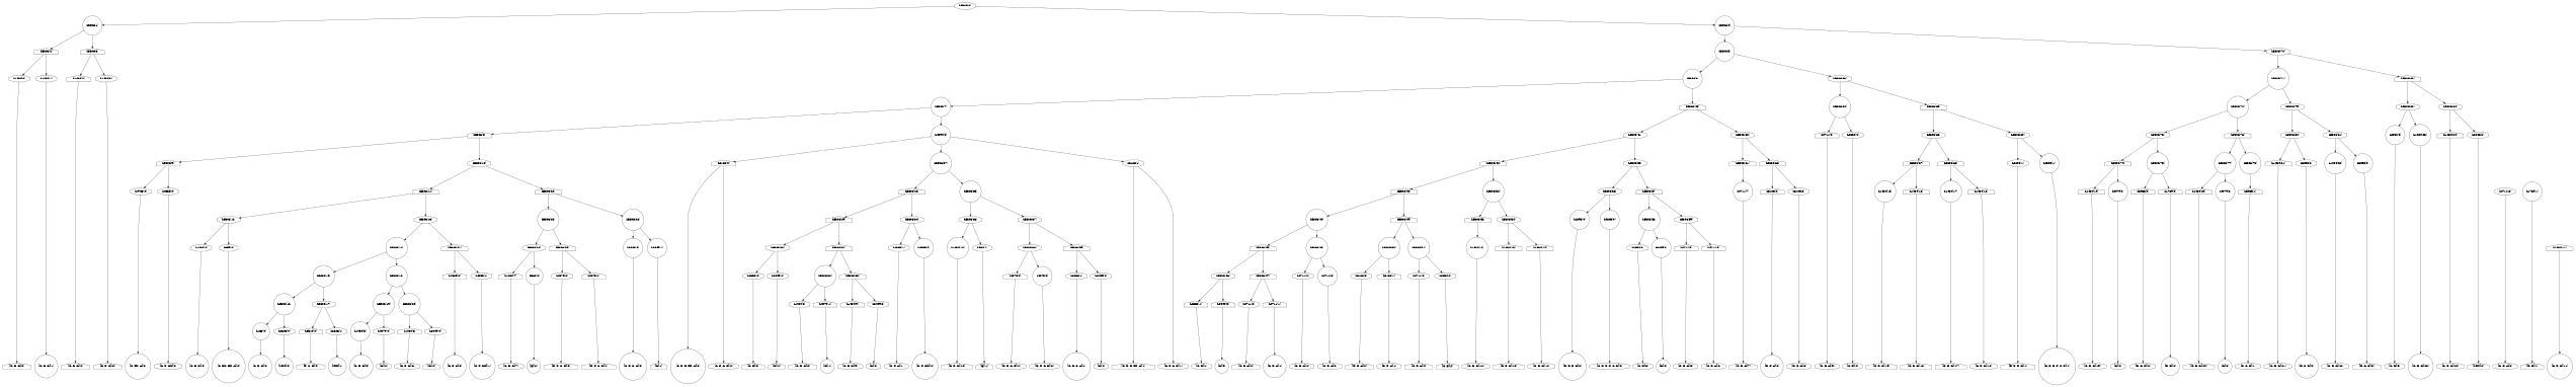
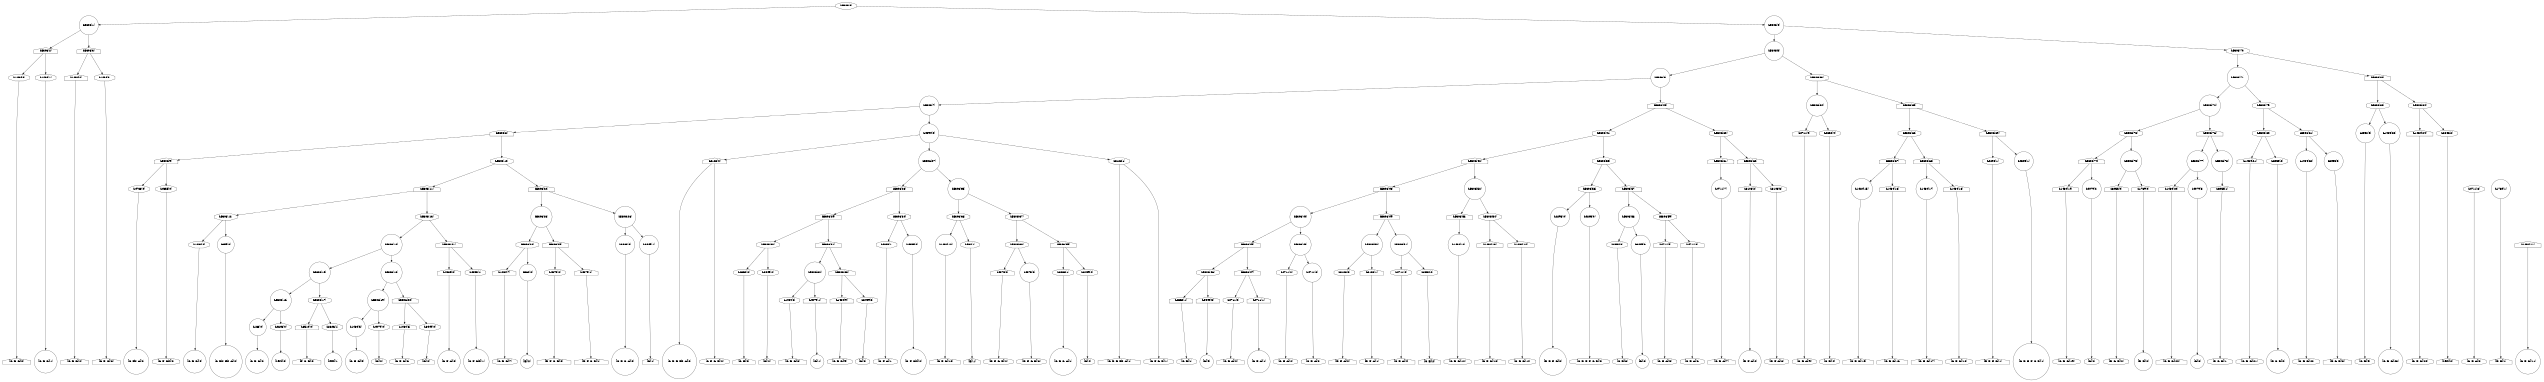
  digraph {
    node [shape=octagon]
    "L5306(0)"
    "L5306(2)" [shape=house]
    "L5306(3)" [shape=house]
    "L5306(5)" [shape=circle]
    "L5306(70)"
    "L5306(1)" [shape=circle]
    "L5306(4)" [shape=circle]
    "L1484(0)"
    "L1484(1)"
    "L1484(2)" [shape=house]
    "L1484(3)"
    "L5306(6)" [shape=circle]
    "L5306(63)"
    "L5306(71)" [shape=circle]
    "L5306(82)" [shape=house]
    "L5306(7)" [shape=circle]
    "L5306(40)" [shape=house]
    "L5306(64)" [shape=circle]
    "L5306(65)" [shape=house]
    "L5306(72)" [shape=circle]
    "L5306(79)"
    "L5306(83)"
    "L5306(84)"
    "L5306(8)" [shape=house]
    "L4894(0)" [shape=circle]
    "L5306(41)"
    "L5306(60)"
    "L4711(9)" [shape=house]
    "L2352(4)"
    "L5306(66)"
-   "L5306(69)"
+   "L5306(69)" [shape=house]
    "L5306(73)"
    "L5306(76)" [shape=house]
    "L5306(80)"
    "L5306(81)"
    "L2352(5)" [shape=circle]
    "L1484(23)" [shape=circle]
    "L1484(24)" [shape=house]
    "L2646(2)"
    "L5306(9)" [shape=house]
    "L5306(10)"
    "L3128(0)" [shape=house]
    "L5306(27)" [shape=circle]
    "L3128(1)"
    "L5306(42)" [shape=house]
    "L5306(55)"
    "L5306(61)" [shape=house]
    "L5306(62)" [shape=house]
    "L5306(67)" [shape=house]
    "L5306(68)" [shape=house]
    "L2298(1)"
    "L4805(1)" [shape=circle]
    "L5306(74)" [shape=house]
    "L5306(75)" [shape=circle]
    "L5306(77)" [shape=circle]
    "L5306(78)" [shape=circle]
    "L1484(21)" [shape=house]
    "L3055(2)"
    "L1484(22)" [shape=circle]
    "L3055(3)" [shape=circle]
    "L4738(0)"
    "L4355(0)"
    "L5306(11)" [shape=house]
    "L5306(22)" [shape=house]
    "L5306(28)" [shape=house]
    "L5306(35)" [shape=circle]
    "L5306(43)" [shape=house]
    "L5306(52)" [shape=circle]
    "L5306(56)"
    "L5306(57)" [shape=house]
    "L4711(7)" [shape=circle]
    "L4711(8)"
    "L3103(2)" [shape=house]
    "L3103(3)"
    "L1484(15)" [shape=circle]
    "L1484(16)" [shape=house]
    "L1484(17)" [shape=circle]
    "L1484(18)" [shape=house]
    "L1484(19)" [shape=house]
    "L4079(2)" [shape=circle]
    "L3055(0)" [shape=house]
    "L1769(0)" [shape=house]
    "L1484(20)" [shape=house]
    "L4079(3)" [shape=circle]
    "L3055(1)" [shape=house]
    "L1769(1)" [shape=circle]
    "L5306(12)"
    "L5306(13)"
    "L5306(23)" [shape=circle]
    "L5306(26)" [shape=circle]
    "L5306(29)" [shape=house]
    "L5306(34)"
    "L5306(36)"
    "L5306(37)"
    "L5306(44)" [shape=circle]
    "L5306(49)" [shape=house]
    "L5306(53)" [shape=house]
    "L5306(54)"
    "L2298(0)" [shape=circle]
    "L4805(0)" [shape=circle]
    "L5306(58)" [shape=circle]
    "L5306(59)"
    "L1484(4)"
-   "L359(0)"
+   "L359(0)" [shape=circle]
    "L5306(14)" [shape=circle]
    "L5306(21)" [shape=house]
    "L5306(24)"
    "L5306(25)" [shape=house]
    "L3083(0)" [shape=circle]
    "L3449(1)" [shape=circle]
    "L5306(30)"
    "L5306(31)" [shape=house]
    "L4885(1)"
    "L4355(2)" [shape=circle]
    "L1484(10)" [shape=circle]
    "L562(1)"
    "L5306(38)"
    "L5306(39)" [shape=house]
    "L5306(45)" [shape=house]
    "L5306(48)" [shape=circle]
    "L5306(50)" [shape=circle]
    "L5306(51)" [shape=circle]
    "L1484(11)" [shape=house]
    "L1484(12)" [shape=circle]
    "L1484(13)" [shape=house]
    "L1484(14)" [shape=house]
    "L2352(3)"
    "L3449(6)" [shape=circle]
    "L4711(5)" [shape=house]
    "L4711(6)" [shape=house]
    "L5306(15)" [shape=circle]
    "L5306(18)" [shape=circle]
    "L4885(0)" [shape=house]
    "L4355(1)"
    "L1484(7)" [shape=house]
    "L562(0)" [shape=circle]
    "L4375(0)"
    "L4375(1)" [shape=house]
    "L2352(0)"
    "L3449(2)"
    "L5306(32)" [shape=circle]
    "L5306(33)" [shape=house]
    "L4375(2)" [shape=house]
    "L4375(3)" [shape=circle]
    "L3083(1)"
    "L3449(4)"
    "L5306(46)"
    "L5306(47)" [shape=house]
    "L4711(2)"
    "L4711(3)" [shape=circle]
    "L3103(0)"
    "L3103(1)" [shape=house]
    "L4711(4)"
    "L2352(2)"
    "L5306(16)" [shape=circle]
    "L5306(17)"
    "L5306(19)" [shape=circle]
-   "L5306(20)" [shape=circle]
+   "L5306(20)" [shape=house]
    "L1484(8)"
    "L4079(1)" [shape=house]
    "L1484(9)" [shape=house]
    "L3449(3)"
    "L2352(1)" [shape=house]
    "L3449(5)" [shape=house]
    "L4711(0)"
    "L4711(1)" [shape=house]
    "L163(0)" [shape=circle]
    "L2646(0)"
    "L3510(0)" [shape=house]
    "L2646(1)"
    "L1484(5)" [shape=circle]
    "L4079(0)"
    "L1484(6)" [shape=house]
    "L3449(0)"
    "[C  E  G](0)" [shape=house]
    "[C  E  G](1)" [shape=circle]
    "[C  E  G](2)" [shape=house]
    "[C  E  G](3)" [shape=house]
    "[C  Fis  A](0)" [shape=circle]
    "[C  F  Gis](0)"
    "[C  E  G](4)" [shape=circle]
    "[C  Dis  Fis  A](0)" [shape=circle]
    "[C  D  G](0)" [shape=circle]
    "[rest](0)" [shape=circle]
    "[F  G  B](0)" [shape=house]
    "[rest](1)" [shape=circle]
    "[C  E  G](5)" [shape=circle]
    "[G](0)"
    "[C  E  G](6)"
    "[C](0)" [shape=house]
    "[C  F  A](0)" [shape=circle]
    "[C  F  Gis](1)" [shape=circle]
    "[C  E  G](7)"
    "[E](0)" [shape=circle]
    "[D  F  G  B](0)" [shape=house]
    "[D  F  G  B](1)" [shape=house]
    "[C  E  G  A](0)" [shape=circle]
    "[C](1)" [shape=house]
    "[C  D  E  Fis  A](0)" [shape=circle]
    "[C  F  G  B](0)"
    "[C  E](0)" [shape=house]
    "[C](2)" [shape=house]
    "[C  E  G](8)" [shape=house]
    "[G](1)" [shape=circle]
    "[C  E  G](9)"
    "[C](3)"
    "[C  F  A](1)"
    "[C  F  Gis](2)" [shape=circle]
    "[C  E  G](10)" [shape=house]
    "[E](1)" [shape=house]
    "[D  F  G  B](2)"
    "[D  F  G  B](3)"
    "[C  E  G  A](1)" [shape=circle]
    "[C](4)"
    "[C  D  E  Fis  A](1)" [shape=house]
    "[C  F  G  B](1)"
    "[C  E](1)"
    "[C](5)" [shape=circle]
    "[C  E  A](0)" [shape=house]
    "[C  E  A](1)" [shape=circle]
    "[C  E  A](2)"
    "[C  E  A](3)"
    "[D  F  A](0)" [shape=house]
    "[D  F  A](1)"
    "[C  E  A](4)" [shape=house]
    "[C  E](2)" [shape=house]
    "[C  E  G](11)" [shape=circle]
    "[C  E  G](12)"
    "[C  E  G](13)" [shape=house]
    "[C  E  G](14)"
    "[D  E  F  G](0)" [shape=circle]
    "[C  D  E  F  G  B](0)"
    "[C  E](3)"
    "[C](6)" [shape=circle]
    "[C  E  A](5)"
    "[C  E  A](6)"
    "[C  E  A](7)" [shape=house]
    "[C  E  A](8)"
    "[D  F  A](2)" [shape=circle]
    "[D  F  A](3)"
    "[C  E  A](9)"
    "[C  E](4)"
    "[C  E  G](15)" [shape=house]
    "[C  E  G](16)" [shape=house]
    "[C  E  G](17)" [shape=house]
    "[C  E  G](18)"
    "[D  E  F  G](1)" [shape=house]
    "[C  D  E  F  G  B](1)" [shape=circle]
    "[C  E  G](19)"
    "[G](2)"
    "[D  G  B](0)"
    "[D  B](0)" [shape=circle]
    "[C  E  G](20)" [shape=house]
    "[G](3)" [shape=circle]
    "[D  G  B](1)"
    "[D  B](1)" [shape=house]
    "[C  E  G](21)"
    "[D  G  B](2)" [shape=circle]
    "[C  E  G](22)"
    "[D  G  B](3)" [shape=house]
    "[C  E](5)"
    "[C  E  G](23)" [shape=circle]
    "[C  E  G](24)"
    "[rest](2)" [shape=house]
    subgraph sub_1 {
      rank=min
      "L5306(0)"
    }
    subgraph sub_2 {
      rank=same
      "L5306(2)"
      "L5306(3)"
      "L5306(5)"
      "L5306(70)"
    }
    subgraph sub_3 {
      rank=same
      "L5306(1)"
      "L5306(4)"
    }
    subgraph sub_4 {
      rank=same
      "L1484(0)"
      "L1484(1)"
      "L1484(2)"
      "L1484(3)"
      "L5306(6)"
      "L5306(63)"
      "L5306(71)"
      "L5306(82)"
    }
    subgraph sub_5 {
      rank=same
      "L5306(7)"
      "L5306(40)"
      "L5306(64)"
      "L5306(65)"
      "L5306(72)"
      "L5306(79)"
      "L5306(83)"
      "L5306(84)"
    }
    subgraph sub_6 {
      rank=same
      "L5306(8)"
      "L4894(0)"
      "L5306(41)"
      "L5306(60)"
      "L4711(9)"
      "L2352(4)"
      "L5306(66)"
      "L5306(69)"
      "L5306(73)"
      "L5306(76)"
      "L5306(80)"
      "L5306(81)"
      "L2352(5)"
      "L1484(23)"
      "L1484(24)"
      "L2646(2)"
    }
    subgraph sub_7 {
      rank=same
      "L5306(9)"
      "L5306(10)"
      "L3128(0)"
      "L5306(27)"
      "L3128(1)"
      "L5306(42)"
      "L5306(55)"
      "L5306(61)"
      "L5306(62)"
      "L5306(67)"
      "L5306(68)"
      "L2298(1)"
      "L4805(1)"
      "L5306(74)"
      "L5306(75)"
      "L5306(77)"
      "L5306(78)"
      "L1484(21)"
      "L3055(2)"
      "L1484(22)"
      "L3055(3)"
    }
    subgraph sub_8 {
      rank=same
      "L4738(0)"
      "L4355(0)"
      "L5306(11)"
      "L5306(22)"
      "L5306(28)"
      "L5306(35)"
      "L5306(43)"
      "L5306(52)"
      "L5306(56)"
      "L5306(57)"
      "L4711(7)"
      "L4711(8)"
      "L3103(2)"
      "L3103(3)"
      "L1484(15)"
      "L1484(16)"
      "L1484(17)"
      "L1484(18)"
      "L1484(19)"
      "L4079(2)"
      "L3055(0)"
      "L1769(0)"
      "L1484(20)"
      "L4079(3)"
      "L3055(1)"
      "L1769(1)"
    }
    subgraph sub_9 {
      rank=same
      "L5306(12)"
      "L5306(13)"
      "L5306(23)"
      "L5306(26)"
      "L5306(29)"
      "L5306(34)"
      "L5306(36)"
      "L5306(37)"
      "L5306(44)"
      "L5306(49)"
      "L5306(53)"
      "L5306(54)"
      "L2298(0)"
      "L4805(0)"
      "L5306(58)"
      "L5306(59)"
    }
    subgraph sub_10 {
      rank=same
      "L1484(4)"
      "L359(0)"
      "L5306(14)"
      "L5306(21)"
      "L5306(24)"
      "L5306(25)"
      "L3083(0)"
      "L3449(1)"
      "L5306(30)"
      "L5306(31)"
      "L4885(1)"
      "L4355(2)"
      "L1484(10)"
      "L562(1)"
      "L5306(38)"
      "L5306(39)"
      "L5306(45)"
      "L5306(48)"
      "L5306(50)"
      "L5306(51)"
      "L1484(11)"
      "L1484(12)"
      "L1484(13)"
      "L1484(14)"
      "L2352(3)"
      "L3449(6)"
      "L4711(5)"
      "L4711(6)"
    }
    subgraph sub_11 {
      rank=same
      "L5306(15)"
      "L5306(18)"
      "L4885(0)"
      "L4355(1)"
      "L1484(7)"
      "L562(0)"
      "L4375(0)"
      "L4375(1)"
      "L2352(0)"
      "L3449(2)"
      "L5306(32)"
      "L5306(33)"
      "L4375(2)"
      "L4375(3)"
      "L3083(1)"
      "L3449(4)"
      "L5306(46)"
      "L5306(47)"
      "L4711(2)"
      "L4711(3)"
      "L3103(0)"
      "L3103(1)"
      "L4711(4)"
      "L2352(2)"
    }
    subgraph sub_12 {
      rank=same
      "L5306(16)"
      "L5306(17)"
      "L5306(19)"
      "L5306(20)"
      "L1484(8)"
      "L4079(1)"
      "L1484(9)"
      "L3449(3)"
      "L2352(1)"
      "L3449(5)"
      "L4711(0)"
      "L4711(1)"
    }
    subgraph sub_13 {
      rank=same
      "L163(0)"
      "L2646(0)"
      "L3510(0)"
      "L2646(1)"
      "L1484(5)"
      "L4079(0)"
      "L1484(6)"
      "L3449(0)"
    }
    subgraph sub_14 {
      rank=max
      "[C  E  G](0)"
      "[C  E  G](1)"
      "[C  E  G](2)"
      "[C  E  G](3)"
      "[C  Fis  A](0)"
      "[C  F  Gis](0)"
      "[C  E  G](4)"
      "[C  Dis  Fis  A](0)"
      "[C  D  G](0)"
      "[rest](0)"
      "[F  G  B](0)"
      "[rest](1)"
      "[C  E  G](5)"
      "[G](0)"
      "[C  E  G](6)"
      "[C](0)"
      "[C  F  A](0)"
      "[C  F  Gis](1)"
      "[C  E  G](7)"
      "[E](0)"
      "[D  F  G  B](0)"
      "[D  F  G  B](1)"
      "[C  E  G  A](0)"
      "[C](1)"
      "[C  D  E  Fis  A](0)"
      "[C  F  G  B](0)"
      "[C  E](0)"
      "[C](2)"
      "[C  E  G](8)"
      "[G](1)"
      "[C  E  G](9)"
      "[C](3)"
      "[C  F  A](1)"
      "[C  F  Gis](2)"
      "[C  E  G](10)"
      "[E](1)"
      "[D  F  G  B](2)"
      "[D  F  G  B](3)"
      "[C  E  G  A](1)"
      "[C](4)"
      "[C  D  E  Fis  A](1)"
      "[C  F  G  B](1)"
      "[C  E](1)"
      "[C](5)"
      "[C  E  A](0)"
      "[C  E  A](1)"
      "[C  E  A](2)"
      "[C  E  A](3)"
      "[D  F  A](0)"
      "[D  F  A](1)"
      "[C  E  A](4)"
      "[C  E](2)"
      "[C  E  G](11)"
      "[C  E  G](12)"
      "[C  E  G](13)"
      "[C  E  G](14)"
      "[D  E  F  G](0)"
      "[C  D  E  F  G  B](0)"
      "[C  E](3)"
      "[C](6)"
      "[C  E  A](5)"
      "[C  E  A](6)"
      "[C  E  A](7)"
      "[C  E  A](8)"
      "[D  F  A](2)"
      "[D  F  A](3)"
      "[C  E  A](9)"
      "[C  E](4)"
      "[C  E  G](15)"
      "[C  E  G](16)"
      "[C  E  G](17)"
      "[C  E  G](18)"
      "[D  E  F  G](1)"
      "[C  D  E  F  G  B](1)"
      "[C  E  G](19)"
      "[G](2)"
      "[D  G  B](0)"
      "[D  B](0)"
      "[C  E  G](20)"
      "[G](3)"
      "[D  G  B](1)"
      "[D  B](1)"
      "[C  E  G](21)"
      "[D  G  B](2)"
      "[C  E  G](22)"
      "[D  G  B](3)"
      "[C  E](5)"
      "[C  E  G](23)"
      "[C  E  G](24)"
      "[rest](2)"
    }
    "L5306(0)" -> "L5306(1)"
    "L5306(0)" -> "L5306(4)"
    "L5306(2)" -> "L1484(0)"
    "L5306(2)" -> "L1484(1)"
    "L5306(3)" -> "L1484(2)"
    "L5306(3)" -> "L1484(3)"
    "L5306(5)" -> "L5306(6)"
    "L5306(5)" -> "L5306(63)"
    "L5306(70)" -> "L5306(71)"
    "L5306(70)" -> "L5306(82)"
    "L5306(1)" -> "L5306(2)"
    "L5306(1)" -> "L5306(3)"
    "L5306(4)" -> "L5306(5)"
    "L5306(4)" -> "L5306(70)"
    "L1484(0)" -> "[C  E  G](0)"
    "L1484(1)" -> "[C  E  G](1)"
    "L1484(2)" -> "[C  E  G](2)"
    "L1484(3)" -> "[C  E  G](3)"
    "L5306(6)" -> "L5306(7)"
    "L5306(6)" -> "L5306(40)"
    "L5306(63)" -> "L5306(64)"
    "L5306(63)" -> "L5306(65)"
    "L5306(71)" -> "L5306(72)"
    "L5306(71)" -> "L5306(79)"
    "L5306(82)" -> "L5306(83)"
    "L5306(82)" -> "L5306(84)"
    "L5306(7)" -> "L5306(8)"
    "L5306(7)" -> "L4894(0)"
    "L5306(40)" -> "L5306(41)"
    "L5306(40)" -> "L5306(60)"
    "L5306(64)" -> "L4711(9)"
    "L5306(64)" -> "L2352(4)"
    "L5306(65)" -> "L5306(66)"
    "L5306(65)" -> "L5306(69)"
    "L5306(72)" -> "L5306(73)"
    "L5306(72)" -> "L5306(76)"
    "L5306(79)" -> "L5306(80)"
    "L5306(79)" -> "L5306(81)"
    "L5306(83)" -> "L2352(5)"
    "L5306(83)" -> "L1484(23)"
    "L5306(84)" -> "L1484(24)"
    "L5306(84)" -> "L2646(2)"
    "L5306(8)" -> "L5306(9)"
    "L5306(8)" -> "L5306(10)"
    "L4894(0)" -> "L3128(0)"
    "L4894(0)" -> "L5306(27)"
    "L4894(0)" -> "L3128(1)"
    "L5306(41)" -> "L5306(42)"
    "L5306(41)" -> "L5306(55)"
    "L5306(60)" -> "L5306(61)"
    "L5306(60)" -> "L5306(62)"
    "L4711(9)" -> "[C  E  A](9)"
    "L2352(4)" -> "[C  E](4)"
    "L5306(66)" -> "L5306(67)"
    "L5306(66)" -> "L5306(68)"
    "L5306(69)" -> "L2298(1)"
    "L5306(69)" -> "L4805(1)"
    "L5306(73)" -> "L5306(74)"
    "L5306(73)" -> "L5306(75)"
    "L5306(76)" -> "L5306(77)"
    "L5306(76)" -> "L5306(78)"
    "L5306(80)" -> "L1484(21)"
    "L5306(80)" -> "L3055(2)"
    "L5306(81)" -> "L1484(22)"
    "L5306(81)" -> "L3055(3)"
    "L2352(5)" -> "[C  E](5)"
    "L1484(23)" -> "[C  E  G](23)"
    "L1484(24)" -> "[C  E  G](24)"
    "L2646(2)" -> "[rest](2)"
    "L5306(9)" -> "L4738(0)"
    "L5306(9)" -> "L4355(0)"
    "L5306(10)" -> "L5306(11)"
    "L5306(10)" -> "L5306(22)"
    "L3128(0)" -> "[C  D  E  Fis  A](0)"
    "L3128(0)" -> "[C  F  G  B](0)"
    "L5306(27)" -> "L5306(28)"
    "L5306(27)" -> "L5306(35)"
    "L3128(1)" -> "[C  D  E  Fis  A](1)"
    "L3128(1)" -> "[C  F  G  B](1)"
    "L5306(42)" -> "L5306(43)"
    "L5306(42)" -> "L5306(52)"
    "L5306(55)" -> "L5306(56)"
    "L5306(55)" -> "L5306(57)"
    "L5306(61)" -> "L4711(7)"
    "L5306(62)" -> "L3103(2)"
    "L5306(62)" -> "L3103(3)"
    "L5306(67)" -> "L1484(15)"
    "L5306(67)" -> "L1484(16)"
    "L5306(68)" -> "L1484(17)"
    "L5306(68)" -> "L1484(18)"
    "L2298(1)" -> "[D  E  F  G](1)"
    "L4805(1)" -> "[C  D  E  F  G  B](1)"
    "L5306(74)" -> "L1484(19)"
    "L5306(74)" -> "L4079(2)"
    "L5306(75)" -> "L3055(0)"
    "L5306(75)" -> "L1769(0)"
    "L5306(77)" -> "L1484(20)"
    "L5306(77)" -> "L4079(3)"
    "L5306(78)" -> "L3055(1)"
    "L1484(21)" -> "[C  E  G](21)"
    "L3055(2)" -> "[D  G  B](2)"
    "L1484(22)" -> "[C  E  G](22)"
    "L3055(3)" -> "[D  G  B](3)"
    "L4738(0)" -> "[C  Fis  A](0)"
    "L4355(0)" -> "[C  F  Gis](0)"
    "L5306(11)" -> "L5306(12)"
    "L5306(11)" -> "L5306(13)"
    "L5306(22)" -> "L5306(23)"
    "L5306(22)" -> "L5306(26)"
    "L5306(28)" -> "L5306(29)"
    "L5306(28)" -> "L5306(34)"
    "L5306(35)" -> "L5306(36)"
    "L5306(35)" -> "L5306(37)"
    "L5306(43)" -> "L5306(44)"
    "L5306(43)" -> "L5306(49)"
    "L5306(52)" -> "L5306(53)"
    "L5306(52)" -> "L5306(54)"
    "L5306(56)" -> "L2298(0)"
    "L5306(56)" -> "L4805(0)"
    "L5306(57)" -> "L5306(58)"
    "L5306(57)" -> "L5306(59)"
    "L4711(7)" -> "[C  E  A](7)"
    "L4711(8)" -> "[C  E  A](8)"
    "L3103(2)" -> "[D  F  A](2)"
    "L3103(3)" -> "[D  F  A](3)"
    "L1484(15)" -> "[C  E  G](15)"
    "L1484(16)" -> "[C  E  G](16)"
    "L1484(17)" -> "[C  E  G](17)"
    "L1484(18)" -> "[C  E  G](18)"
    "L1484(19)" -> "[C  E  G](19)"
    "L4079(2)" -> "[G](2)"
    "L3055(0)" -> "[D  G  B](0)"
    "L1769(0)" -> "[D  B](0)"
    "L1484(20)" -> "[C  E  G](20)"
    "L4079(3)" -> "[G](3)"
    "L3055(1)" -> "[D  G  B](1)"
    "L1769(1)" -> "[D  B](1)"
    "L5306(12)" -> "L1484(4)"
    "L5306(12)" -> "L359(0)"
    "L5306(13)" -> "L5306(14)"
    "L5306(13)" -> "L5306(21)"
    "L5306(23)" -> "L5306(24)"
    "L5306(23)" -> "L5306(25)"
    "L5306(26)" -> "L3083(0)"
    "L5306(26)" -> "L3449(1)"
    "L5306(29)" -> "L5306(30)"
    "L5306(29)" -> "L5306(31)"
    "L5306(34)" -> "L4885(1)"
    "L5306(34)" -> "L4355(2)"
    "L5306(36)" -> "L1484(10)"
    "L5306(36)" -> "L562(1)"
    "L5306(37)" -> "L5306(38)"
    "L5306(37)" -> "L5306(39)"
    "L5306(44)" -> "L5306(45)"
    "L5306(44)" -> "L5306(48)"
    "L5306(49)" -> "L5306(50)"
    "L5306(49)" -> "L5306(51)"
    "L5306(53)" -> "L1484(12)"
    "L5306(54)" -> "L1484(13)"
    "L5306(54)" -> "L1484(14)"
    "L2298(0)" -> "[D  E  F  G](0)"
    "L4805(0)" -> "[C  D  E  F  G  B](0)"
    "L5306(58)" -> "L2352(3)"
    "L5306(58)" -> "L3449(6)"
    "L5306(59)" -> "L4711(5)"
    "L5306(59)" -> "L4711(6)"
    "L1484(4)" -> "[C  E  G](4)"
    "L359(0)" -> "[C  Dis  Fis  A](0)"
    "L5306(14)" -> "L5306(15)"
    "L5306(14)" -> "L5306(18)"
    "L5306(21)" -> "L4885(0)"
    "L5306(21)" -> "L4355(1)"
    "L5306(24)" -> "L1484(7)"
    "L5306(24)" -> "L562(0)"
    "L5306(25)" -> "L4375(0)"
    "L5306(25)" -> "L4375(1)"
    "L3083(0)" -> "[C  E  G  A](0)"
    "L3449(1)" -> "[C](1)"
    "L5306(30)" -> "L2352(0)"
    "L5306(30)" -> "L3449(2)"
    "L5306(31)" -> "L5306(32)"
    "L5306(31)" -> "L5306(33)"
    "L4885(1)" -> "[C  F  A](1)"
    "L4355(2)" -> "[C  F  Gis](2)"
    "L1484(10)" -> "[C  E  G](10)"
    "L562(1)" -> "[E](1)"
    "L5306(38)" -> "L4375(2)"
    "L5306(38)" -> "L4375(3)"
    "L5306(39)" -> "L3083(1)"
    "L5306(39)" -> "L3449(4)"
    "L5306(45)" -> "L5306(46)"
    "L5306(45)" -> "L5306(47)"
    "L5306(48)" -> "L4711(2)"
    "L5306(48)" -> "L4711(3)"
    "L5306(50)" -> "L3103(0)"
    "L5306(50)" -> "L3103(1)"
    "L5306(51)" -> "L4711(4)"
    "L5306(51)" -> "L2352(2)"
    "L1484(11)" -> "[C  E  G](11)"
    "L1484(12)" -> "[C  E  G](12)"
    "L1484(13)" -> "[C  E  G](13)"
    "L1484(14)" -> "[C  E  G](14)"
    "L2352(3)" -> "[C  E](3)"
    "L3449(6)" -> "[C](6)"
    "L4711(5)" -> "[C  E  A](5)"
    "L4711(6)" -> "[C  E  A](6)"
    "L5306(15)" -> "L5306(16)"
    "L5306(15)" -> "L5306(17)"
    "L5306(18)" -> "L5306(19)"
    "L5306(18)" -> "L5306(20)"
    "L4885(0)" -> "[C  F  A](0)"
    "L4355(1)" -> "[C  F  Gis](1)"
    "L1484(7)" -> "[C  E  G](7)"
    "L562(0)" -> "[E](0)"
    "L4375(0)" -> "[D  F  G  B](0)"
    "L4375(1)" -> "[D  F  G  B](1)"
    "L2352(0)" -> "[C  E](0)"
    "L3449(2)" -> "[C](2)"
    "L5306(32)" -> "L1484(8)"
    "L5306(32)" -> "L4079(1)"
    "L5306(33)" -> "L1484(9)"
    "L5306(33)" -> "L3449(3)"
    "L4375(2)" -> "[D  F  G  B](2)"
    "L4375(3)" -> "[D  F  G  B](3)"
    "L3083(1)" -> "[C  E  G  A](1)"
    "L3449(4)" -> "[C](4)"
    "L5306(46)" -> "L2352(1)"
    "L5306(46)" -> "L3449(5)"
    "L5306(47)" -> "L4711(0)"
    "L5306(47)" -> "L4711(1)"
    "L4711(2)" -> "[C  E  A](2)"
    "L4711(3)" -> "[C  E  A](3)"
    "L3103(0)" -> "[D  F  A](0)"
    "L3103(1)" -> "[D  F  A](1)"
    "L4711(4)" -> "[C  E  A](4)"
    "L2352(2)" -> "[C  E](2)"
    "L5306(16)" -> "L163(0)"
    "L5306(16)" -> "L2646(0)"
    "L5306(17)" -> "L3510(0)"
    "L5306(17)" -> "L2646(1)"
    "L5306(19)" -> "L1484(5)"
    "L5306(19)" -> "L4079(0)"
    "L5306(20)" -> "L1484(6)"
    "L5306(20)" -> "L3449(0)"
    "L1484(8)" -> "[C  E  G](8)"
    "L4079(1)" -> "[G](1)"
    "L1484(9)" -> "[C  E  G](9)"
    "L3449(3)" -> "[C](3)"
    "L2352(1)" -> "[C  E](1)"
    "L3449(5)" -> "[C](5)"
    "L4711(0)" -> "[C  E  A](0)"
    "L4711(1)" -> "[C  E  A](1)"
    "L163(0)" -> "[C  D  G](0)"
    "L2646(0)" -> "[rest](0)"
    "L3510(0)" -> "[F  G  B](0)"
    "L2646(1)" -> "[rest](1)"
    "L1484(5)" -> "[C  E  G](5)"
    "L4079(0)" -> "[G](0)"
    "L1484(6)" -> "[C  E  G](6)"
    "L3449(0)" -> "[C](0)"
  }
